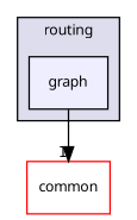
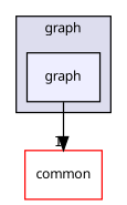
  digraph {
    compound=true
    fontname="Noto Sans"
    node [fontname="Noto Sans" fontsize=10 shape=box style=filled]
    n1 [fillcolor="#eeeeff" label="graph" pencolor=black]
    n2 [color=red fillcolor=white label=common]
    subgraph cluster_1 {
      bgcolor="#ddddee"
      fontsize=10
-     label=routing
+     label="graph"
      pencolor=black
      n1
    }
    n1 -> n2 [headlabel=1 labeldistance=1.5 labelfontname=Helvetica labelfontsize=10 fontname="Noto Sans"]
  }
